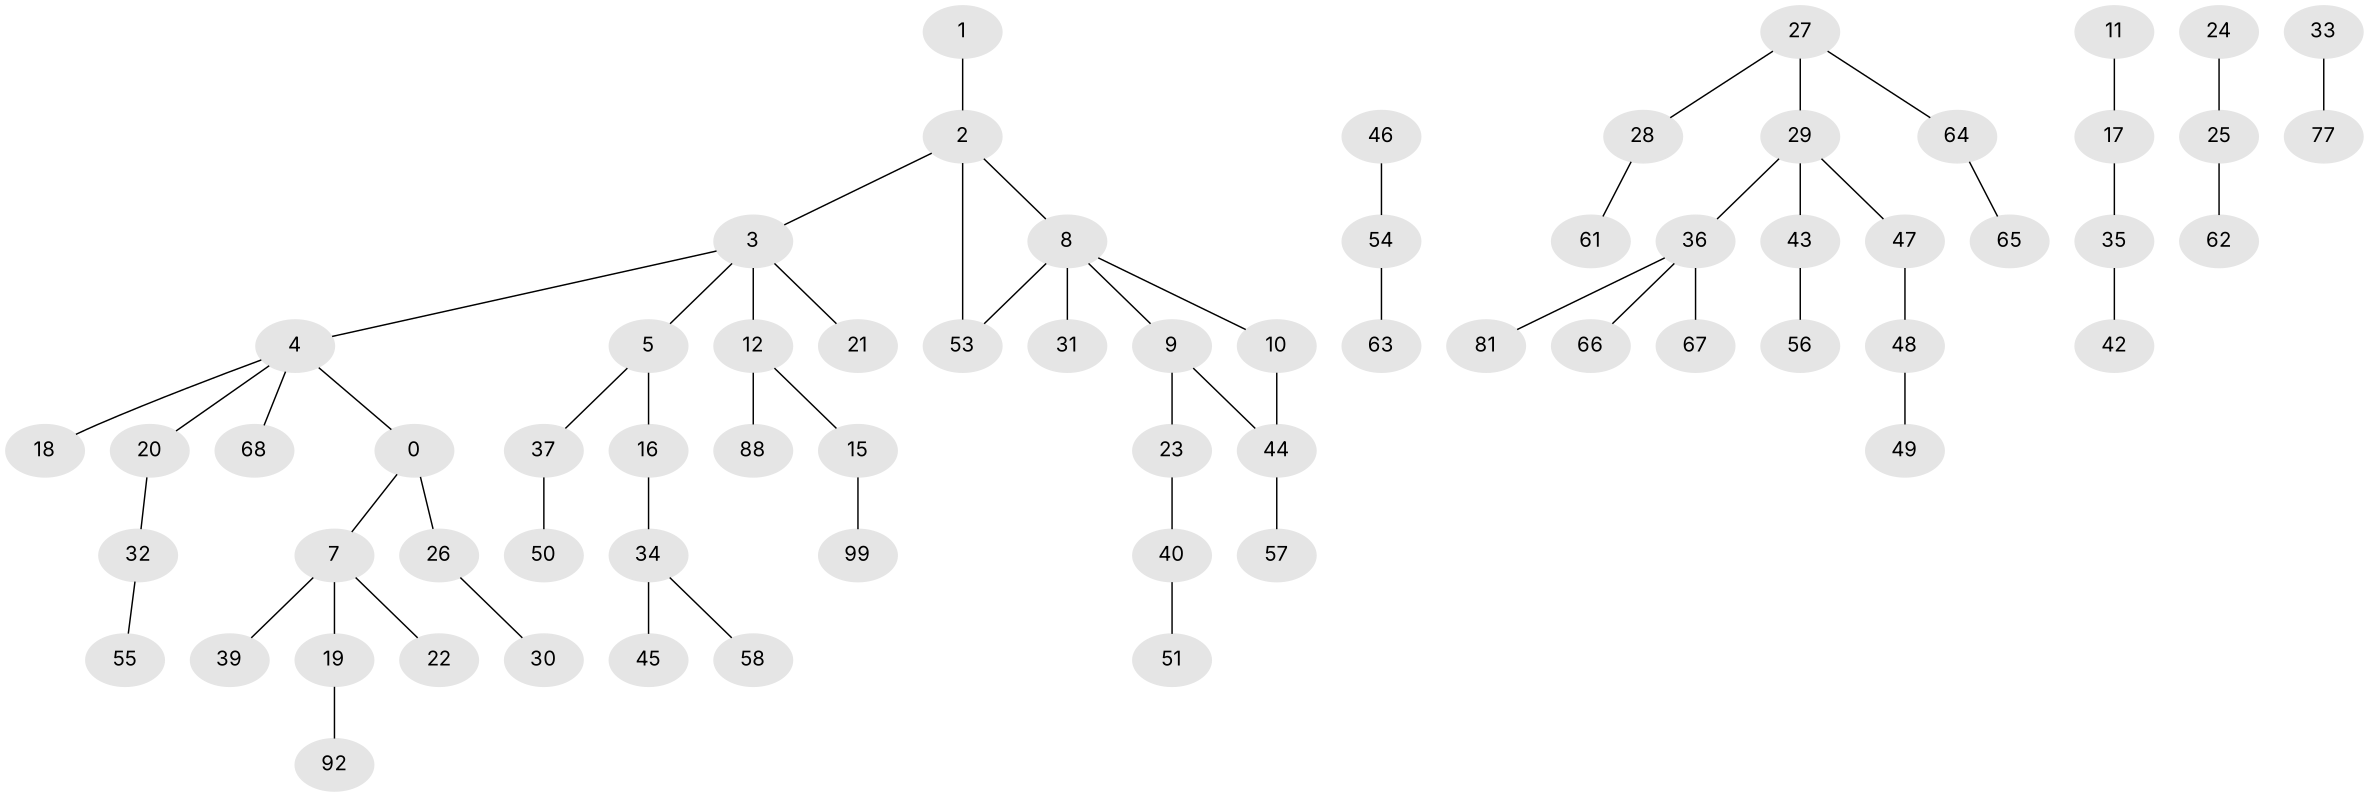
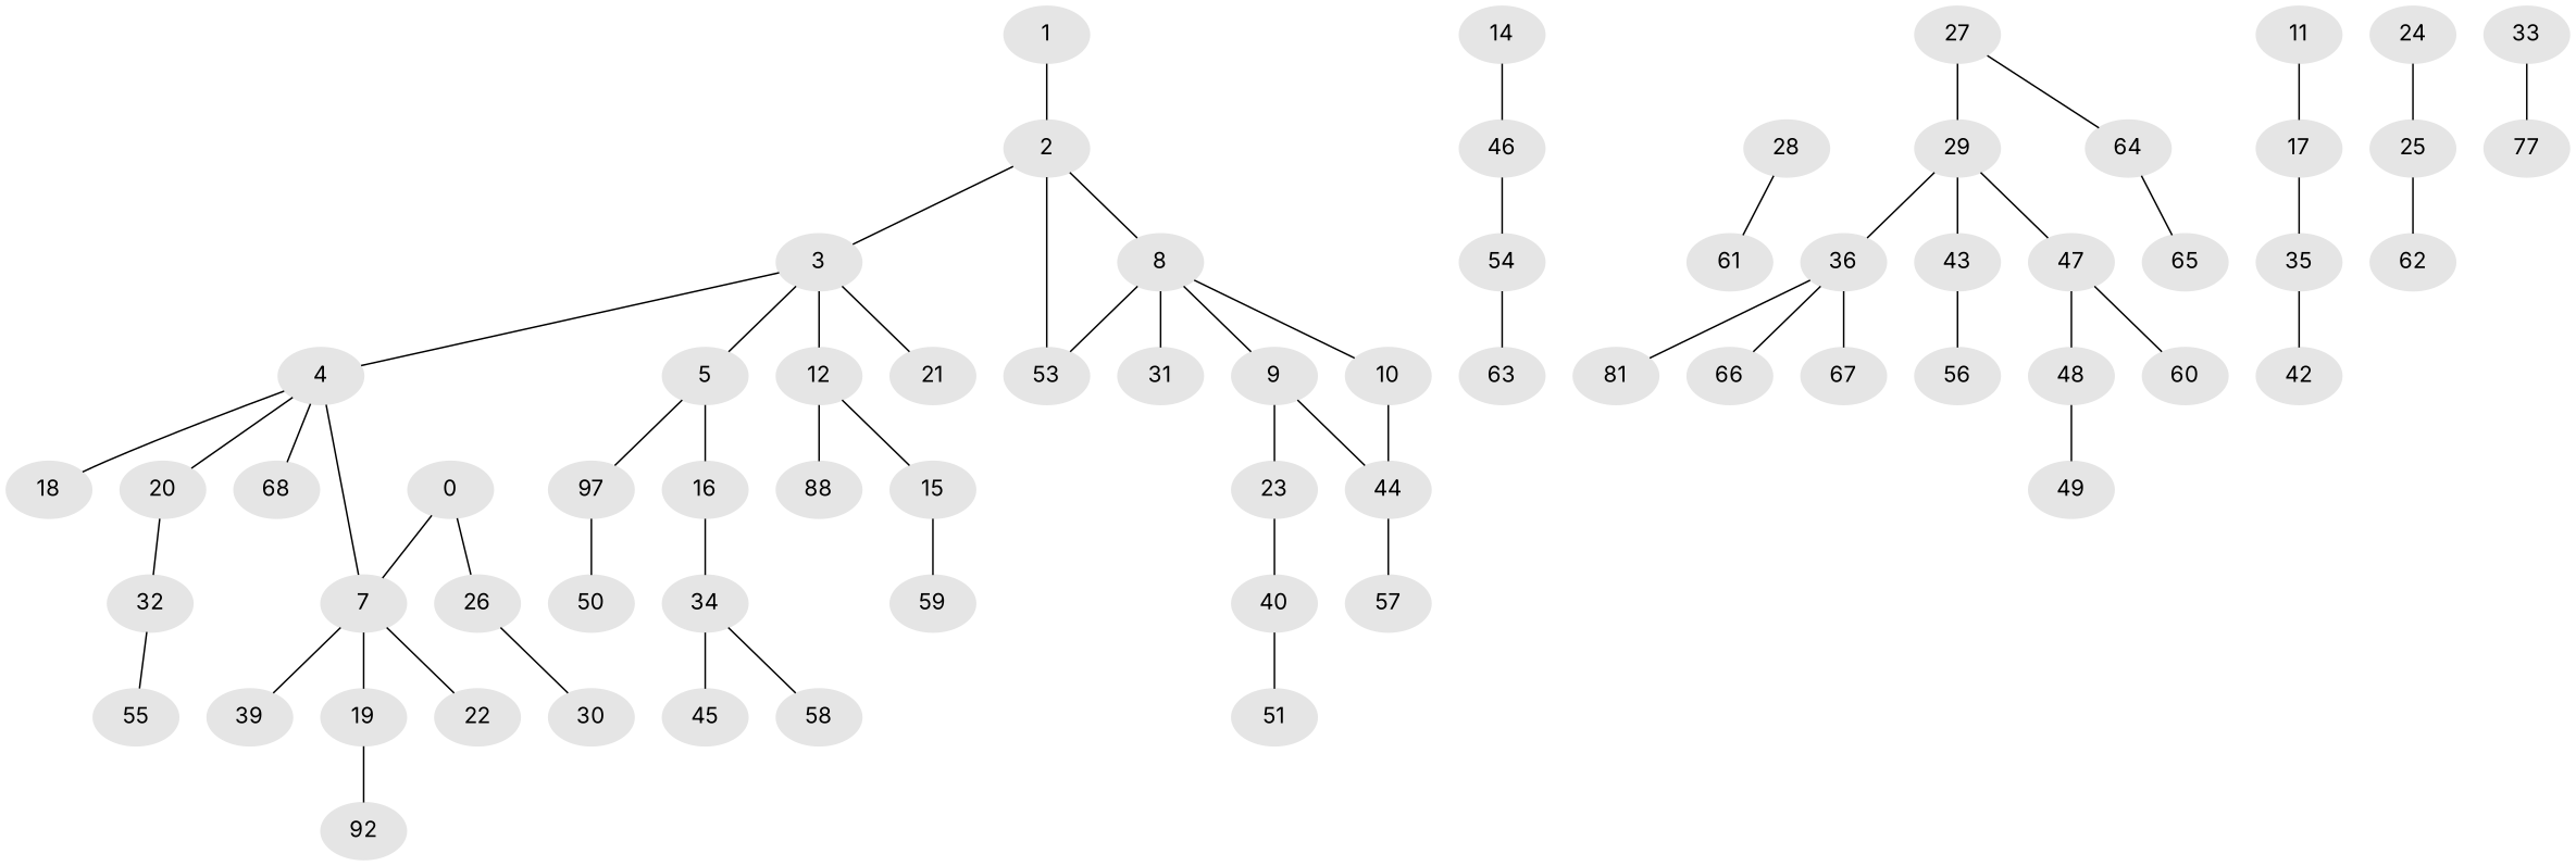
  graph {
    fontname=Inter
    node [color=gray90 fontname=Inter style=filled]
    edge [fontname=Inter]
    1
    2
    3
    8
    53
    4
    5
    12
    21
    9
    10
    31
+   14
    46
    n15 [label=0]
    18
    20
    68
    16
-   37
+   37 [label=97]
    15
    n22 [label=88]
    7
    26
    32
    34
    27
    28
    29
    64
    50
    19
    22
    39
    30
    n36 [label=92]
    23
    44
    40
    57
    11
    17
    35
-   59 [label=99]
+   59
    24
    25
    n47 [label=77]
    33
    54
    45
    58
    42
    55
    51
    62
    61
    36
    43
    47
    65
    n61 [label=81]
    66
    67
    56
    48
+   60
    63
    49
    1 -- 2
    2 -- 3
    2 -- 8
    2 -- 53
    3 -- 4
    3 -- 5
    3 -- 12
    3 -- 21
    8 -- 53
    8 -- 9
    8 -- 10
    8 -- 31
-   4 -- n15
+   4 -- 7
    4 -- 18
    4 -- 20
    4 -- 68
    5 -- 16
    5 -- 37
    12 -- 15
    12 -- n22
    9 -- 23
    9 -- 44
    10 -- 44
+   14 -- 46
    46 -- 54
    n15 -- 7
    n15 -- 26
    20 -- 32
    16 -- 34
    37 -- 50
    15 -- 59
    7 -- 19
    7 -- 22
    7 -- 39
    26 -- 30
    32 -- 55
    34 -- 45
    34 -- 58
-   27 -- 28
    27 -- 29
    27 -- 64
    28 -- 61
    29 -- 36
    29 -- 43
    29 -- 47
    64 -- 65
    19 -- n36
    23 -- 40
    44 -- 57
    40 -- 51
    11 -- 17
    17 -- 35
    35 -- 42
    24 -- 25
    25 -- 62
    33 -- n47
    54 -- 63
    36 -- n61
    36 -- 66
    36 -- 67
    43 -- 56
    47 -- 48
+   47 -- 60
    48 -- 49
  }
